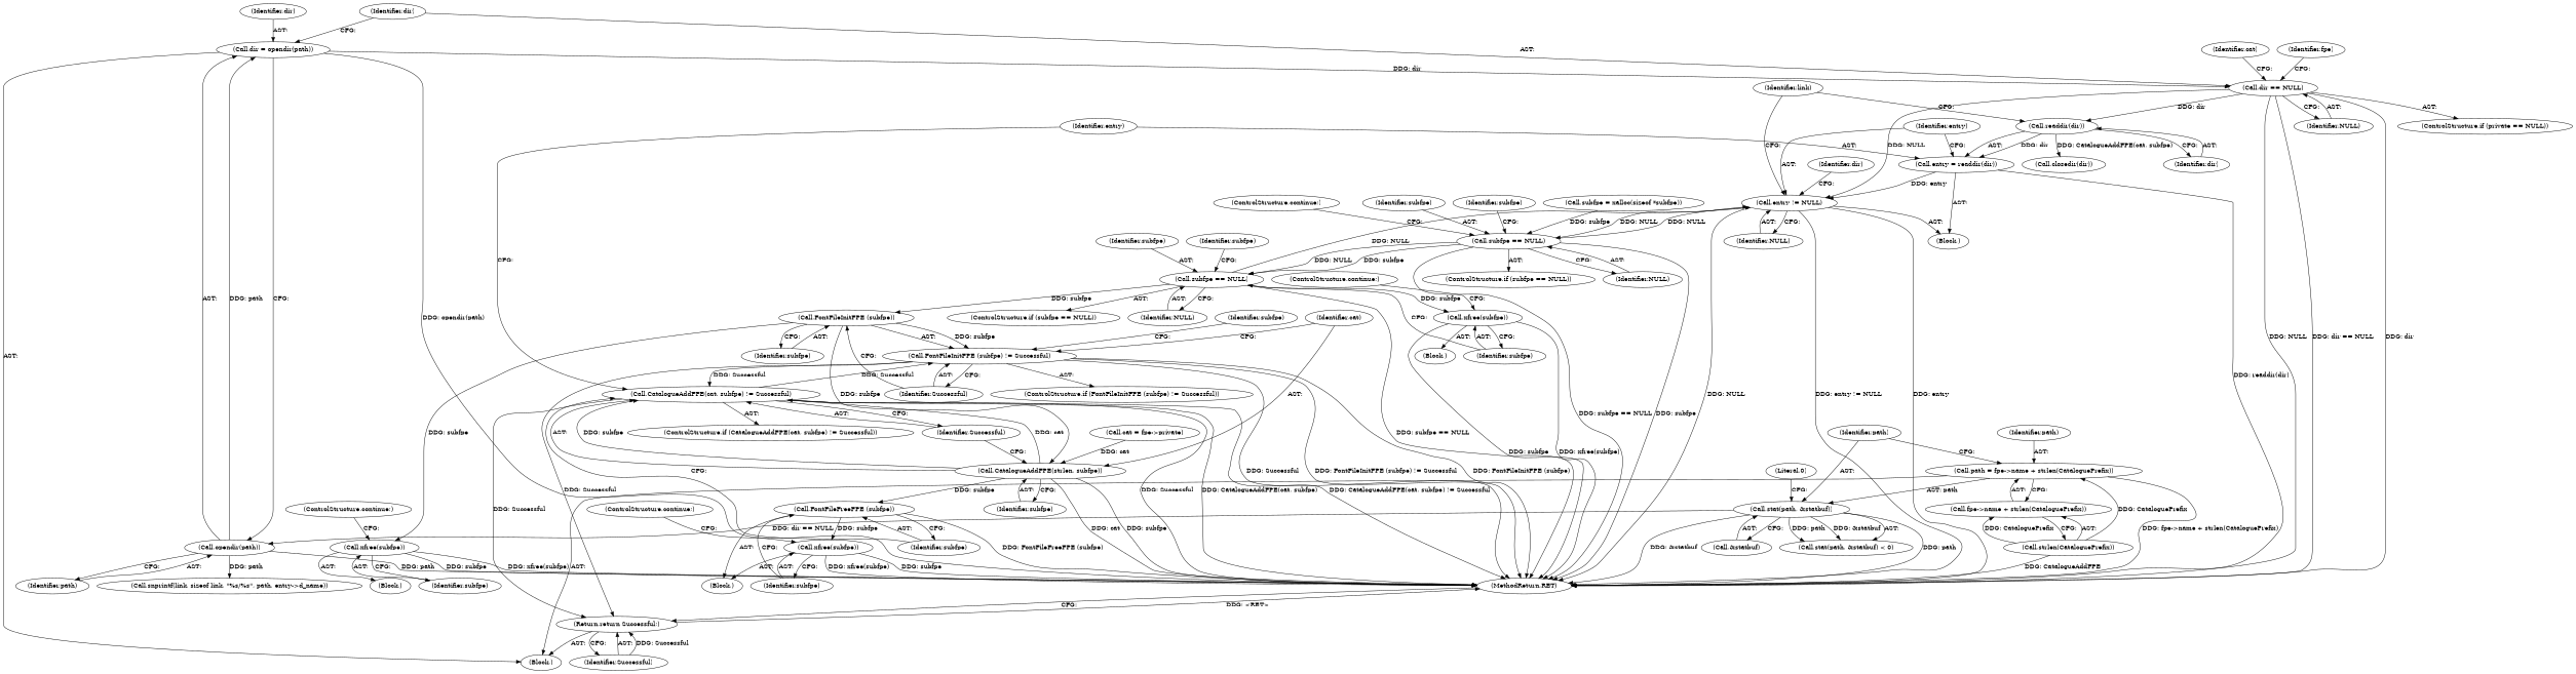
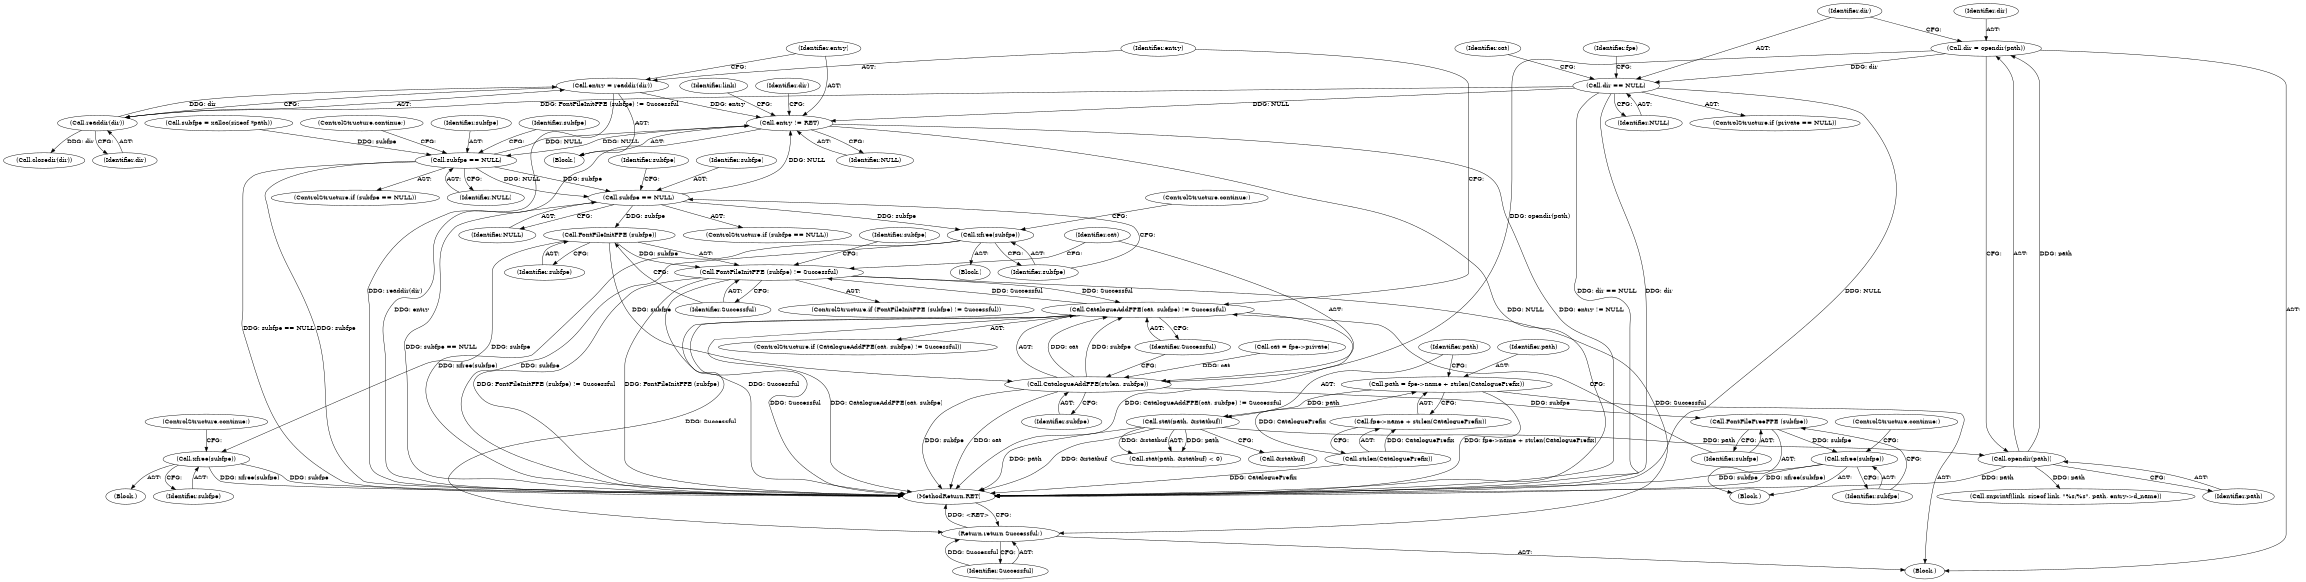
  digraph {
    n1 [label="(Call,entry = readdir(dir))"]
    n2 [label="(Call,readdir(dir))"]
-   n3 [label="(Call,entry != NULL)"]
+   n3 [label="(Call,entry != RET)"]
    n4 [label="(MethodReturn,RET)"]
    n5 [label="(Block,)"]
    n6 [label="(Call,closedir(dir))"]
    n7 [label="(Identifier,dir)"]
    n8 [label="(Call,subfpe == NULL)"]
    n9 [label="(Identifier,NULL)"]
    n10 [label="(Return,return Successful;)"]
    n11 [label="(Call,dir == NULL)"]
    n12 [label="(Identifier,NULL)"]
    n13 [label="(ControlStructure,if (private == NULL))"]
    n14 [label="(Call,dir = opendir(path))"]
    n15 [label="(Call,opendir(path))"]
    n16 [label="(Block,)"]
    n17 [label="(Identifier,path)"]
    n18 [label="(Call,snprintf(link, sizeof link, \"%s/%s\", path, entry->d_name))"]
    n19 [label="(Call,stat(path, &statbuf))"]
    n20 [label="(Call,&statbuf)"]
    n21 [label="(Call,stat(path, &statbuf) < 0)"]
    n22 [label="(Call,path = fpe->name + strlen(CataloguePrefix))"]
    n23 [label="(Call,fpe->name + strlen(CataloguePrefix))"]
    n24 [label="(Call,strlen(CataloguePrefix))"]
    n25 [label="(Call,subfpe == NULL)"]
    n26 [label="(ControlStructure,if (subfpe == NULL))"]
    n27 [label="(Identifier,NULL)"]
    n28 [label="(Call,xfree(subfpe))"]
    n29 [label="(Call,FontFileInitFPE (subfpe))"]
    n30 [label="(ControlStructure,if (subfpe == NULL))"]
    n31 [label="(Identifier,NULL)"]
    n32 [label="(Identifier,subfpe)"]
    n33 [label="(Block,)"]
    n34 [label="(Call,FontFileInitFPE (subfpe) != Successful)"]
    n35 [label="(Call,xfree(subfpe))"]
    n36 [label="(Call,CatalogueAddFPE(strlen, subfpe))"]
    n37 [label="(Identifier,subfpe)"]
    n38 [label="(Call,CatalogueAddFPE(cat, subfpe) != Successful)"]
    n39 [label="(Identifier,Successful)"]
    n40 [label="(ControlStructure,if (FontFileInitFPE (subfpe) != Successful))"]
    n41 [label="(Block,)"]
    n42 [label="(Identifier,subfpe)"]
    n43 [label="(Call,FontFileFreeFPE (subfpe))"]
    n44 [label="(Identifier,subfpe)"]
    n45 [label="(ControlStructure,if (CatalogueAddFPE(cat, subfpe) != Successful))"]
    n46 [label="(Identifier,Successful)"]
    n47 [label="(Identifier,Successful)"]
    n48 [label="(Call,xfree(subfpe))"]
    n49 [label="(Block,)"]
    n50 [label="(Identifier,subfpe)"]
    n51 [label="(Identifier,subfpe)"]
    n52 [label="(Identifier,link)"]
    n53 [label="(Identifier,dir)"]
    n54 [label="(Identifier,subfpe)"]
-   n55 [label="(Literal,0)"]
    n56 [label="(Identifier,entry)"]
    n57 [label="(Identifier,subfpe)"]
    n58 [label="(Identifier,cat)"]
-   n59 [label="(Call,subfpe = xalloc(sizeof *subfpe))"]
+   n59 [label="(Call,subfpe = xalloc(sizeof *path))"]
    n60 [label="(Identifier,path)"]
    n61 [label="(ControlStructure,continue;)"]
    n62 [label="(ControlStructure,continue;)"]
    n63 [label="(Identifier,subfpe)"]
    n64 [label="(Identifier,dir)"]
    n65 [label="(Identifier,subfpe)"]
    n66 [label="(Identifier,subfpe)"]
    n67 [label="(Identifier,cat)"]
    n68 [label="(ControlStructure,continue;)"]
    n69 [label="(Identifier,entry)"]
    n70 [label="(ControlStructure,continue;)"]
    n71 [label="(Identifier,fpe)"]
    n72 [label="(Identifier,dir)"]
    n73 [label="(Identifier,path)"]
    n74 [label="(Call,cat = fpe->private)"]
-   n52 -> n2 [label="CFG: "]
+   n1 -> n2 [label="CFG: "]
    n1 -> n3 [label="DDG: entry"]
    n1 -> n4 [label="DDG: readdir(dir)"]
    n1 -> n5 [label="AST: "]
    n2 -> n1 [label="AST: "]
    n2 -> n1 [label="DDG: dir"]
-   n2 -> n6 [label="DDG: CatalogueAddFPE(cat, subfpe)"]
+   n2 -> n6 [label="DDG: dir"]
    n2 -> n7 [label="CFG: "]
    n3 -> n4 [label="DDG: entry"]
    n3 -> n4 [label="DDG: NULL"]
    n3 -> n4 [label="DDG: entry != NULL"]
    n3 -> n5 [label="AST: "]
    n3 -> n8 [label="DDG: NULL"]
    n3 -> n9 [label="CFG: "]
    n4 -> n10 [label="CFG: "]
    n7 -> n2 [label="AST: "]
    n8 -> n3 [label="DDG: NULL"]
    n8 -> n4 [label="DDG: subfpe == NULL"]
    n8 -> n4 [label="DDG: subfpe"]
    n8 -> n25 [label="DDG: subfpe"]
    n8 -> n25 [label="DDG: NULL"]
    n8 -> n26 [label="AST: "]
    n8 -> n27 [label="CFG: "]
    n9 -> n3 [label="AST: "]
    n10 -> n4 [label="DDG: <RET>"]
    n10 -> n16 [label="AST: "]
    n10 -> n47 [label="CFG: "]
-   n11 -> n2 [label="DDG: dir"]
+   n11 -> n2 [label="DDG: FontFileInitFPE (subfpe) != Successful"]
    n11 -> n3 [label="DDG: NULL"]
    n11 -> n4 [label="DDG: dir == NULL"]
    n11 -> n4 [label="DDG: dir"]
    n11 -> n4 [label="DDG: NULL"]
    n11 -> n12 [label="CFG: "]
    n11 -> n13 [label="AST: "]
    n12 -> n11 [label="AST: "]
-   n14 -> n4 [label="DDG: opendir(path)"]
+   n14 -> n36 [label="DDG: opendir(path)"]
    n14 -> n11 [label="DDG: dir"]
    n14 -> n15 [label="CFG: "]
    n14 -> n16 [label="AST: "]
    n15 -> n4 [label="DDG: path"]
    n15 -> n14 [label="AST: "]
    n15 -> n14 [label="DDG: path"]
    n15 -> n17 [label="CFG: "]
    n15 -> n18 [label="DDG: path"]
    n17 -> n15 [label="AST: "]
    n19 -> n4 [label="DDG: &statbuf"]
    n19 -> n4 [label="DDG: path"]
-   n19 -> n15 [label="DDG: dir == NULL"]
+   n19 -> n15 [label="DDG: path"]
    n19 -> n20 [label="CFG: "]
    n19 -> n21 [label="AST: "]
    n19 -> n21 [label="DDG: path"]
    n19 -> n21 [label="DDG: &statbuf"]
-   n20 -> n19 [label="AST: "]
    n22 -> n4 [label="DDG: fpe->name + strlen(CataloguePrefix)"]
    n22 -> n16 [label="AST: "]
-   n22 -> n19 [label="AST: path"]
+   n22 -> n19 [label="DDG: path"]
    n22 -> n23 [label="CFG: "]
    n23 -> n22 [label="AST: "]
    n23 -> n24 [label="CFG: "]
-   n24 -> n4 [label="DDG: CatalogueAddFPE"]
+   n24 -> n4 [label="DDG: CataloguePrefix"]
    n24 -> n22 [label="DDG: CataloguePrefix"]
    n24 -> n23 [label="AST: "]
    n24 -> n23 [label="DDG: CataloguePrefix"]
    n25 -> n3 [label="DDG: NULL"]
    n25 -> n4 [label="DDG: subfpe == NULL"]
    n25 -> n28 [label="DDG: subfpe"]
    n25 -> n29 [label="DDG: subfpe"]
    n25 -> n30 [label="AST: "]
    n25 -> n31 [label="CFG: "]
    n27 -> n8 [label="AST: "]
    n28 -> n4 [label="DDG: subfpe"]
    n28 -> n4 [label="DDG: xfree(subfpe)"]
    n28 -> n32 [label="CFG: "]
    n28 -> n33 [label="AST: "]
    n29 -> n34 [label="AST: "]
    n29 -> n34 [label="DDG: subfpe"]
    n29 -> n35 [label="DDG: subfpe"]
    n29 -> n36 [label="DDG: subfpe"]
    n29 -> n37 [label="CFG: "]
    n31 -> n25 [label="AST: "]
    n32 -> n25 [label="CFG: "]
    n32 -> n28 [label="AST: "]
    n34 -> n4 [label="DDG: Successful"]
    n34 -> n4 [label="DDG: FontFileInitFPE (subfpe) != Successful"]
    n34 -> n4 [label="DDG: FontFileInitFPE (subfpe)"]
    n34 -> n10 [label="DDG: Successful"]
    n34 -> n38 [label="DDG: Successful"]
    n34 -> n39 [label="CFG: "]
    n34 -> n40 [label="AST: "]
    n35 -> n4 [label="DDG: xfree(subfpe)"]
    n35 -> n4 [label="DDG: subfpe"]
    n35 -> n41 [label="AST: "]
    n35 -> n42 [label="CFG: "]
    n36 -> n4 [label="DDG: subfpe"]
    n36 -> n4 [label="DDG: cat"]
    n36 -> n38 [label="AST: "]
    n36 -> n38 [label="DDG: cat"]
    n36 -> n38 [label="DDG: subfpe"]
    n36 -> n43 [label="DDG: subfpe"]
    n36 -> n44 [label="CFG: "]
    n37 -> n29 [label="AST: "]
    n38 -> n4 [label="DDG: CatalogueAddFPE(cat, subfpe) != Successful"]
    n38 -> n4 [label="DDG: Successful"]
    n38 -> n4 [label="DDG: CatalogueAddFPE(cat, subfpe)"]
    n38 -> n10 [label="DDG: Successful"]
    n38 -> n34 [label="DDG: Successful"]
    n38 -> n45 [label="AST: "]
    n38 -> n46 [label="CFG: "]
    n39 -> n29 [label="CFG: "]
    n39 -> n34 [label="AST: "]
    n42 -> n35 [label="AST: "]
-   n43 -> n4 [label="DDG: FontFileFreeFPE (subfpe)"]
    n43 -> n48 [label="DDG: subfpe"]
    n43 -> n49 [label="AST: "]
    n43 -> n50 [label="CFG: "]
    n44 -> n36 [label="AST: "]
    n46 -> n36 [label="CFG: "]
    n46 -> n38 [label="AST: "]
    n47 -> n10 [label="AST: "]
    n47 -> n10 [label="DDG: Successful"]
    n48 -> n4 [label="DDG: subfpe"]
    n48 -> n4 [label="DDG: xfree(subfpe)"]
    n48 -> n49 [label="AST: "]
    n48 -> n51 [label="CFG: "]
    n50 -> n38 [label="CFG: "]
    n50 -> n43 [label="AST: "]
    n51 -> n43 [label="CFG: "]
    n51 -> n48 [label="AST: "]
    n52 -> n3 [label="CFG: "]
    n53 -> n11 [label="AST: "]
    n53 -> n14 [label="CFG: "]
    n54 -> n8 [label="CFG: "]
-   n55 -> n19 [label="CFG: "]
    n56 -> n1 [label="AST: "]
    n56 -> n38 [label="CFG: "]
    n57 -> n34 [label="CFG: "]
    n58 -> n34 [label="CFG: "]
    n58 -> n36 [label="AST: "]
    n59 -> n8 [label="DDG: subfpe"]
    n60 -> n19 [label="AST: "]
    n60 -> n22 [label="CFG: "]
    n61 -> n8 [label="CFG: "]
    n62 -> n28 [label="CFG: "]
    n63 -> n25 [label="CFG: "]
    n64 -> n3 [label="CFG: "]
    n65 -> n25 [label="AST: "]
    n66 -> n8 [label="AST: "]
    n67 -> n11 [label="CFG: "]
    n68 -> n48 [label="CFG: "]
    n69 -> n1 [label="CFG: "]
    n69 -> n3 [label="AST: "]
    n70 -> n35 [label="CFG: "]
    n71 -> n11 [label="CFG: "]
    n72 -> n14 [label="AST: "]
    n73 -> n22 [label="AST: "]
    n74 -> n36 [label="DDG: cat"]
  }
